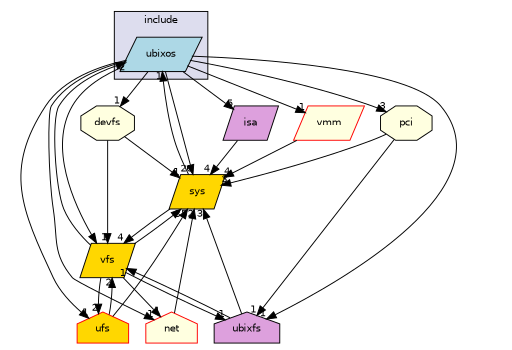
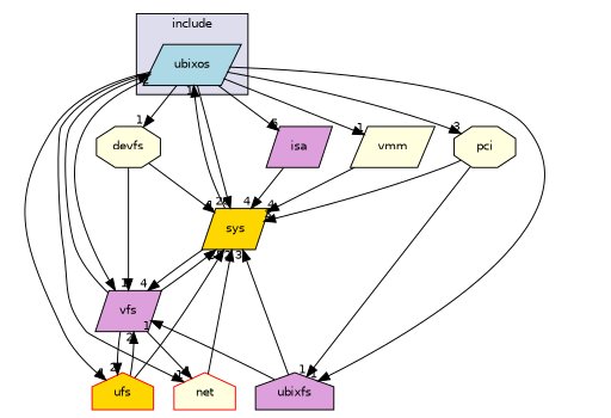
  digraph {
    compound=true
    node [fillcolor=lightyellow fontname=Helvetica fontsize=10 shape=parallelogram style=filled]
    edge [headlabel=1 labeldistance=1.5 labelfontname=Helvetica labelfontsize=10]
    n1 [fillcolor=lightblue label=ubixos pencolor=black]
    n2 [fillcolor=gold label=sys]
    n3 [label=devfs shape=octagon]
    n4 [fillcolor=plum label=ubixfs shape=house]
    n5 [fillcolor=plum label=isa]
    n6 [label=pci shape=octagon]
-   n7 [label=vmm color=red]
-   n8 [fillcolor=gold label=vfs]
+   n7 [label=vmm]
+   n8 [fillcolor=plum label=vfs]
    n9 [color=red fillcolor=gold label=ufs shape=house]
    n10 [color=red label=net shape=house]
    subgraph cluster_1 {
      bgcolor="#ddddee"
      fontname=Helvetica
      fontsize=10
      label=include
      pencolor=black
      n1
    }
    n1 -> n2 [headlabel=26]
    n1 -> n3
    n1 -> n4
    n1 -> n5 [headlabel=5]
    n1 -> n6 [headlabel=3]
    n1 -> n7
    n1 -> n8 [headlabel=4]
    n1 -> n9
    n1 -> n10
    n2 -> n1
    n2 -> n8 [headlabel=4]
    n3 -> n2
    n3 -> n8
    n4 -> n2 [headlabel=3]
    n4 -> n8
    n5 -> n2 [headlabel=4]
    n6 -> n2 [headlabel=3]
    n6 -> n4
    n7 -> n2 [headlabel=4]
    n8 -> n1 [headlabel=2]
    n8 -> n2 [headlabel=8]
-   n8 -> n4
    n8 -> n9 [headlabel=2]
    n8 -> n10
    n9 -> n2 [headlabel=5]
    n9 -> n8 [headlabel=2]
    n10 -> n2 [headlabel=2]
  }
